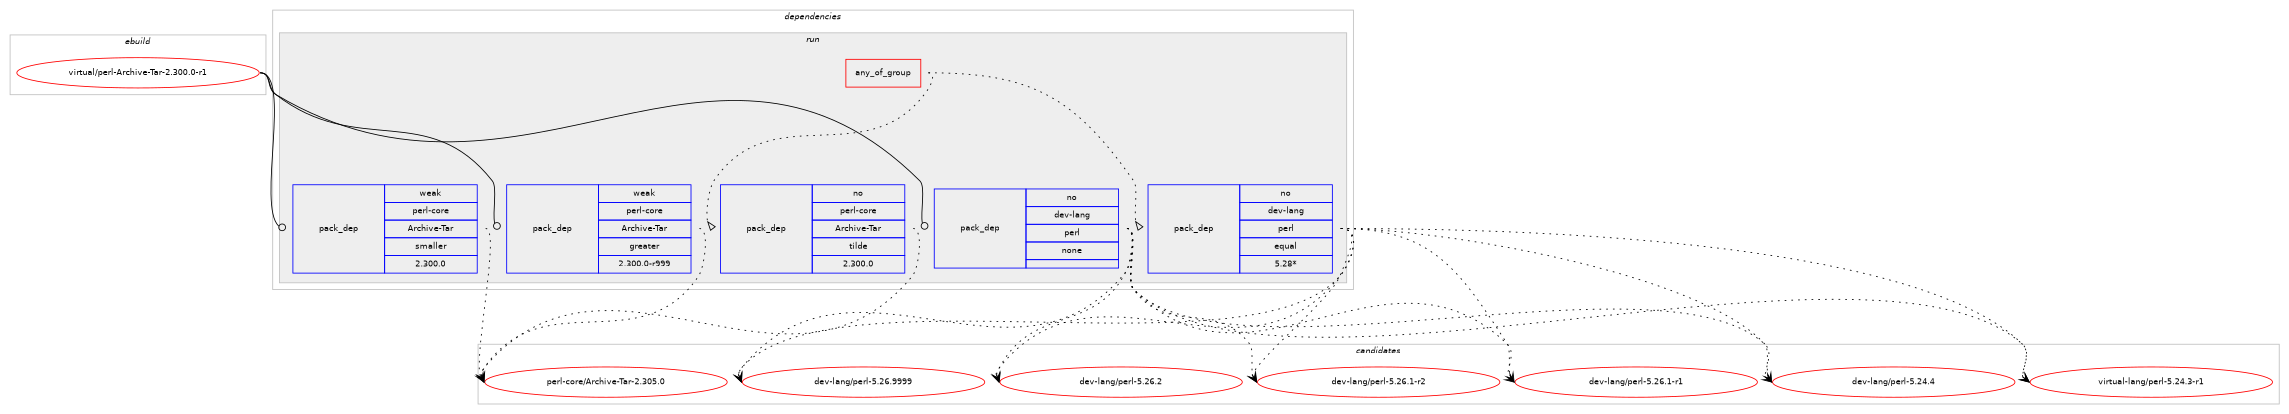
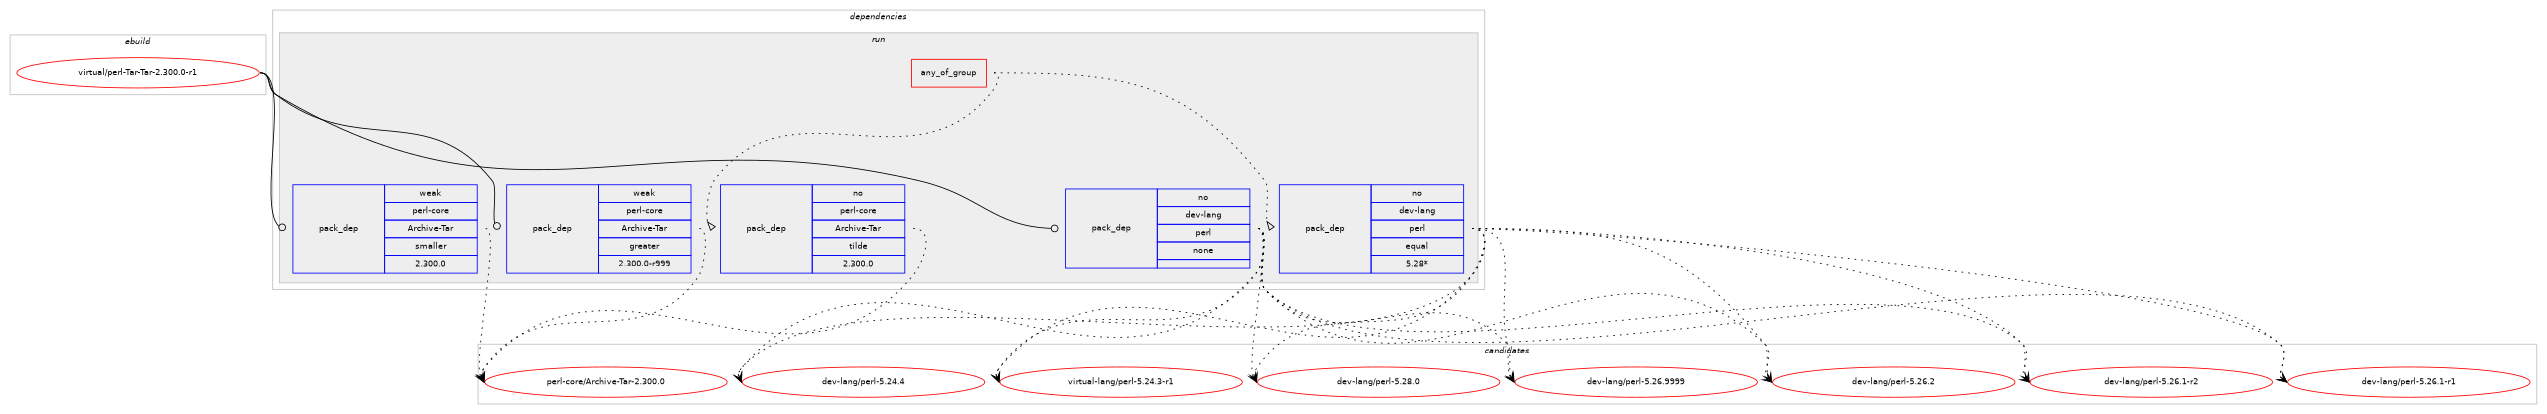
  digraph {
    compound=true
    concentrate=true
    fontname=Helvetica
    fontsize=10
    newrank=true
    rankdir=TB
    ranksep=1.5
    node [color=red fontname=Helvetica fontsize=10]
    edge [arrowhead=vee headport=w style=dotted tailport=e weight=100]
-   n1 [label="virtual/perl-Archive-Tar-2.300.0-r1" width=4]
+   n1 [label="virtual/perl-Tar-Tar-2.300.0-r1" width=4]
    n2 [color=blue label=<<TABLE BORDER="0" CELLBORDER="1" CELLSPACING="0" CELLPADDING="4" WIDTH="220"><TR><TD ROWSPAN="6" CELLPADDING="30">pack_dep</TD></TR><TR><TD WIDTH="110">no</TD></TR><TR><TD>dev-lang</TD></TR><TR><TD>perl</TD></TR><TR><TD>equal</TD></TR><TR><TD>5.28*</TD></TR></TABLE>> shape=none]
    n3 [color=blue label=<<TABLE BORDER="0" CELLBORDER="1" CELLSPACING="0" CELLPADDING="4" WIDTH="220"><TR><TD ROWSPAN="6" CELLPADDING="30">pack_dep</TD></TR><TR><TD WIDTH="110">no</TD></TR><TR><TD>perl-core</TD></TR><TR><TD>Archive-Tar</TD></TR><TR><TD>tilde</TD></TR><TR><TD>2.300.0</TD></TR></TABLE>> shape=none]
    n4 [label=<<TABLE BORDER="0" CELLBORDER="1" CELLSPACING="0" CELLPADDING="4"><TR><TD CELLPADDING="10">any_of_group</TD></TR></TABLE>> shape=none]
    n5 [color=blue label=<<TABLE BORDER="0" CELLBORDER="1" CELLSPACING="0" CELLPADDING="4" WIDTH="220"><TR><TD ROWSPAN="6" CELLPADDING="30">pack_dep</TD></TR><TR><TD WIDTH="110">no</TD></TR><TR><TD>dev-lang</TD></TR><TR><TD>perl</TD></TR><TR><TD>none</TD></TR><TR><TD></TD></TR></TABLE>> shape=none]
    n6 [color=blue label=<<TABLE BORDER="0" CELLBORDER="1" CELLSPACING="0" CELLPADDING="4" WIDTH="220"><TR><TD ROWSPAN="6" CELLPADDING="30">pack_dep</TD></TR><TR><TD WIDTH="110">weak</TD></TR><TR><TD>perl-core</TD></TR><TR><TD>Archive-Tar</TD></TR><TR><TD>greater</TD></TR><TR><TD>2.300.0-r999</TD></TR></TABLE>> shape=none]
    n7 [color=blue label=<<TABLE BORDER="0" CELLBORDER="1" CELLSPACING="0" CELLPADDING="4" WIDTH="220"><TR><TD ROWSPAN="6" CELLPADDING="30">pack_dep</TD></TR><TR><TD WIDTH="110">weak</TD></TR><TR><TD>perl-core</TD></TR><TR><TD>Archive-Tar</TD></TR><TR><TD>smaller</TD></TR><TR><TD>2.300.0</TD></TR></TABLE>> shape=none]
    n8 [label="virtual-lang/perl-5.24.3-r1" width=4]
    n9 [label="dev-lang/perl-5.24.4" width=4]
    n10 [label="dev-lang/perl-5.26.1-r1" width=4]
    n11 [label="dev-lang/perl-5.26.1-r2" width=4]
    n12 [label="dev-lang/perl-5.26.2" width=4]
    n13 [label="dev-lang/perl-5.26.9999" width=4]
-   n15 [label="perl-core/Archive-Tar-2.305.0" width=4]
+   n14 [label="dev-lang/perl-5.28.0" width=4]
+   n15 [label="perl-core/Archive-Tar-2.300.0" width=4]
    subgraph cluster_1 {
      color=gray
      label=<<i>ebuild</i>>
      rank=same
      n1
    }
    subgraph cluster_2 {
      color=gray
      label=<<i>dependencies</i>>
      subgraph cluster_3 {
        color=gray
        fillcolor="#eeeeee"
        label=<<i>compile</i>>
        style=filled
      }
      subgraph cluster_4 {
        color=gray
        fillcolor="#eeeeee"
        label=<<i>compile and run</i>>
        style=filled
      }
      subgraph cluster_5 {
        color=gray
        fillcolor="#eeeeee"
        label=<<i>run</i>>
        style=filled
        subgraph sub_6 {
          color=gray
          fillcolor="#eeeeee"
          label=<<i>run</i>>
          style=filled
          n4
          subgraph sub_7 {
            color=gray
            fillcolor="#eeeeee"
            label=<<i>run</i>>
            style=filled
            n2
          }
          subgraph sub_8 {
            color=gray
            fillcolor="#eeeeee"
            label=<<i>run</i>>
            style=filled
            n3
          }
        }
        subgraph sub_9 {
          color=gray
          fillcolor="#eeeeee"
          label=<<i>run</i>>
          style=filled
          n5
        }
        subgraph sub_10 {
          color=gray
          fillcolor="#eeeeee"
          label=<<i>run</i>>
          style=filled
          n6
        }
        subgraph sub_11 {
          color=gray
          fillcolor="#eeeeee"
          label=<<i>run</i>>
          style=filled
          n7
        }
      }
    }
    subgraph cluster_12 {
      color=gray
      label=<<i>candidates</i>>
      rank=same
      subgraph sub_13 {
        color=black
        label=<<i>candidates</i>>
        nodesep=1
        rank=same
        n8
        n9
        n10
        n11
        n12
        n13
+       n14
      }
      subgraph sub_14 {
        color=black
        label=<<i>candidates</i>>
        nodesep=1
        rank=same
        n15
      }
      subgraph sub_15 {
        color=black
        label=<<i>candidates</i>>
        nodesep=1
        rank=same
        n8
        n9
        n10
        n11
        n12
        n13
+       n14
      }
      subgraph sub_16 {
        color=black
        label=<<i>candidates</i>>
        nodesep=1
        rank=same
        n15
      }
      subgraph sub_17 {
        color=black
        label=<<i>candidates</i>>
        nodesep=1
        rank=same
        n15
      }
    }
    n1 -> n5 [arrowhead=odot style=solid weight=20]
    n1 -> n6 [arrowhead=odot style=solid weight=20]
    n1 -> n7 [arrowhead=odot style=solid weight=20]
    n2 -> n8
    n2 -> n9
    n2 -> n10
    n2 -> n11
    n2 -> n12
    n2 -> n13
+   n2 -> n14
    n3 -> n15
    n4 -> n2 [arrowhead=oinv weight=20]
    n4 -> n3 [arrowhead=oinv weight=20]
    n5 -> n8
    n5 -> n9
    n5 -> n10
    n5 -> n11
    n5 -> n12
    n5 -> n13
+   n5 -> n14
    n6 -> n15
    n7 -> n15
  }
